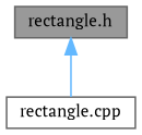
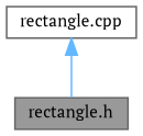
  digraph {
    fontname="PT Serif"
    node [fontname="PT Serif" fontsize=10 shape=box style=filled]
    n1 [color=gray40 fillcolor=grey60 fontcolor=black height=0.2 label="rectangle.h" width=0.4]
    n2 [color=grey40 fillcolor=white height=0.2 label="rectangle.cpp" width=0.4]
-   n1 -> n2 [color=steelblue1 dir=back fontname="PT Serif" fontsize=10 labelfontname=Helvetica labelfontsize=10 style=solid]
+   n2 -> n1 [color=steelblue1 dir=back fontname="PT Serif" fontsize=10 labelfontname=Helvetica labelfontsize=10 style=solid]
  }
